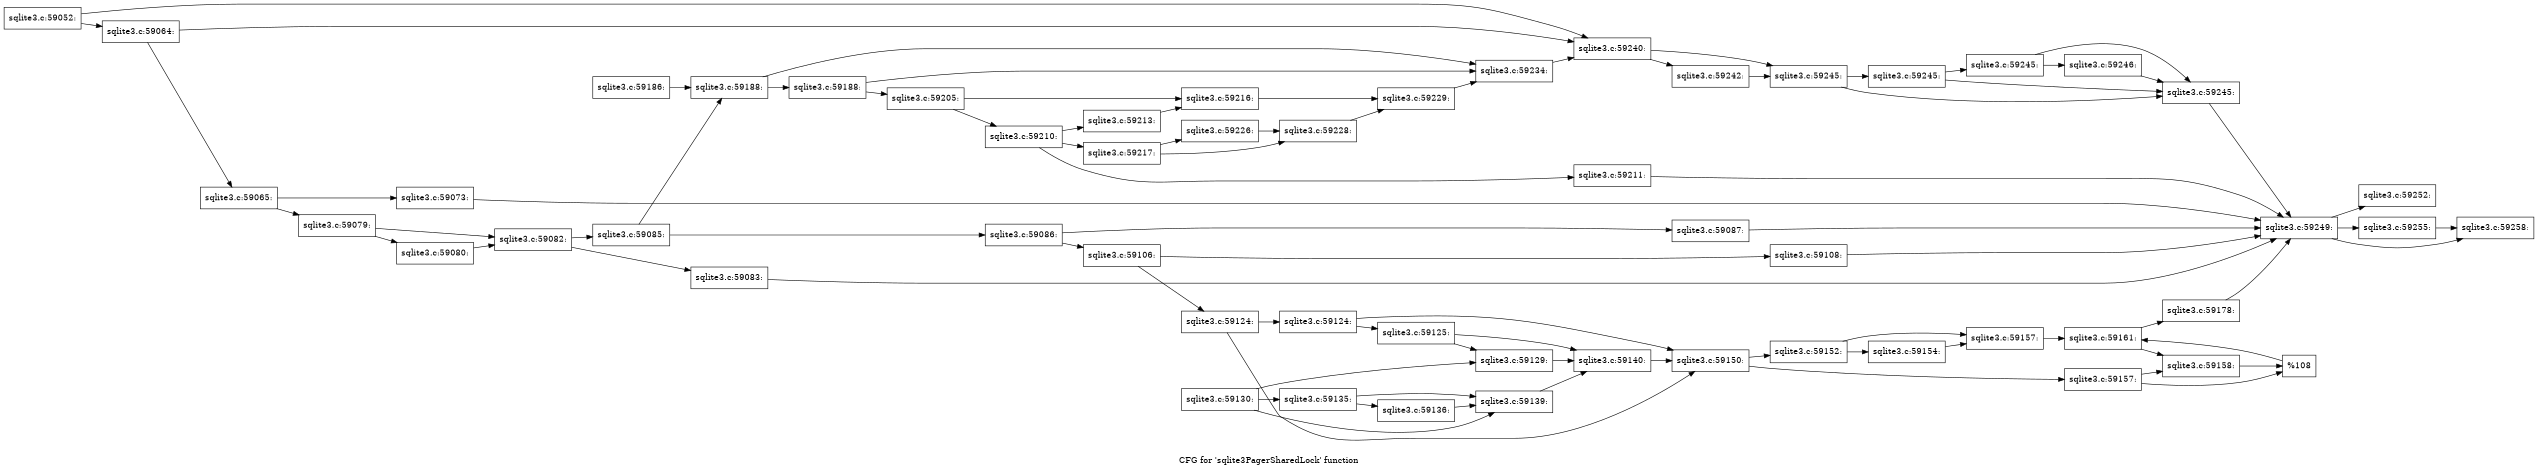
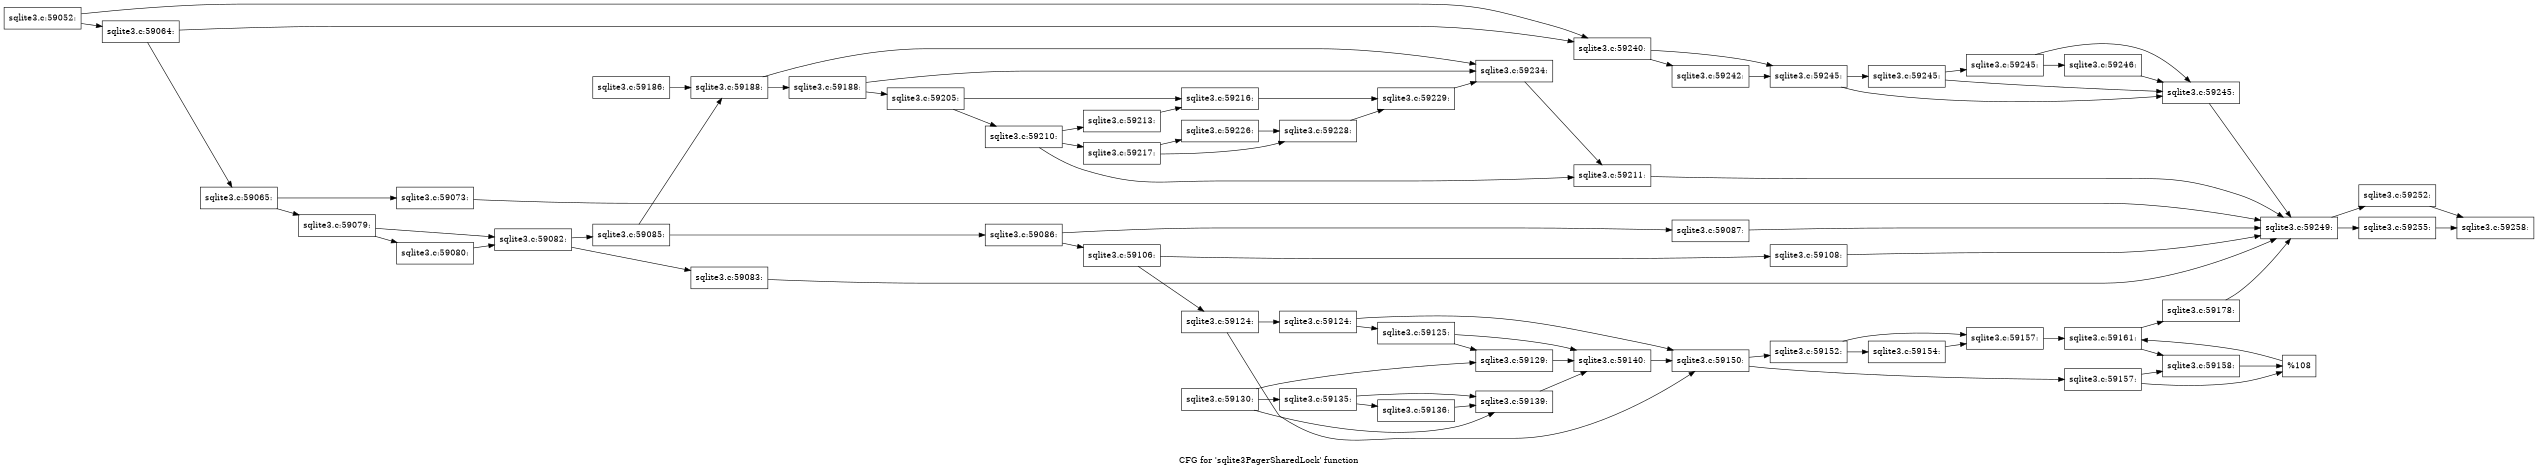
  digraph {
    label="CFG for 'sqlite3PagerSharedLock' function"
    rankdir=LR
    node [shape=record]
    n1 [label="{sqlite3.c:59052:}"]
    n2 [label="{sqlite3.c:59240:}"]
    n3 [label="{sqlite3.c:59064:}"]
    n4 [label="{sqlite3.c:59242:}"]
    n5 [label="{sqlite3.c:59245:}"]
    n6 [label="{sqlite3.c:59065:}"]
    n7 [label="{sqlite3.c:59245:}"]
    n8 [label="{sqlite3.c:59245:}"]
    n9 [label="{sqlite3.c:59073:}"]
    n10 [label="{sqlite3.c:59079:}"]
    n11 [label="{sqlite3.c:59249:}"]
    n12 [label="{sqlite3.c:59080:}"]
    n13 [label="{sqlite3.c:59082:}"]
    n14 [label="{sqlite3.c:59252:}"]
    n15 [label="{sqlite3.c:59255:}"]
    n16 [label="{sqlite3.c:59083:}"]
    n17 [label="{sqlite3.c:59085:}"]
    n18 [label="{sqlite3.c:59258:}"]
    n19 [label="{sqlite3.c:59086:}"]
    n20 [label="{sqlite3.c:59188:}"]
    n21 [label="{sqlite3.c:59087:}"]
    n22 [label="{sqlite3.c:59106:}"]
    n23 [label="{sqlite3.c:59234:}"]
    n24 [label="{sqlite3.c:59188:}"]
    n25 [label="{sqlite3.c:59108:}"]
    n26 [label="{sqlite3.c:59124:}"]
    n27 [label="{sqlite3.c:59205:}"]
    n28 [label="{sqlite3.c:59150:}"]
    n29 [label="{sqlite3.c:59124:}"]
    n30 [label="{sqlite3.c:59152:}"]
    n31 [label="{sqlite3.c:59157:}"]
    n32 [label="{sqlite3.c:59125:}"]
    n33 [label="{sqlite3.c:59154:}"]
    n34 [label="{sqlite3.c:59157:}"]
    n35 [label="{%108}"]
    n36 [label="{sqlite3.c:59158:}"]
    n37 [label="{sqlite3.c:59129:}"]
    n38 [label="{sqlite3.c:59140:}"]
    n39 [label="{sqlite3.c:59130:}"]
    n40 [label="{sqlite3.c:59135:}"]
    n41 [label="{sqlite3.c:59139:}"]
    n42 [label="{sqlite3.c:59136:}"]
    n43 [label="{sqlite3.c:59161:}"]
    n44 [label="{sqlite3.c:59178:}"]
    n45 [label="{sqlite3.c:59186:}"]
    n46 [label="{sqlite3.c:59210:}"]
    n47 [label="{sqlite3.c:59216:}"]
    n48 [label="{sqlite3.c:59211:}"]
    n49 [label="{sqlite3.c:59213:}"]
    n50 [label="{sqlite3.c:59217:}"]
    n51 [label="{sqlite3.c:59229:}"]
    n52 [label="{sqlite3.c:59226:}"]
    n53 [label="{sqlite3.c:59228:}"]
    n54 [label="{sqlite3.c:59245:}"]
    n55 [label="{sqlite3.c:59246:}"]
    n1 -> n2
    n1 -> n3
    n2 -> n4
    n2 -> n5
    n3 -> n2
    n3 -> n6
    n4 -> n5
    n5 -> n7
    n5 -> n8
    n6 -> n9
    n6 -> n10
    n7 -> n8
    n7 -> n54
    n8 -> n11
    n9 -> n11
    n10 -> n12
    n10 -> n13
    n11 -> n14
    n11 -> n15
    n12 -> n13
    n13 -> n16
    n13 -> n17
-   n11 -> n18
+   n14 -> n18
    n15 -> n18
    n16 -> n11
    n17 -> n19
    n17 -> n20
    n19 -> n21
    n19 -> n22
    n20 -> n23
    n20 -> n24
    n21 -> n11
    n22 -> n25
    n22 -> n26
-   n23 -> n2
+   n23 -> n48
    n24 -> n23
    n24 -> n27
    n25 -> n11
    n26 -> n28
    n26 -> n29
    n27 -> n46
    n27 -> n47
    n28 -> n30
    n28 -> n31
    n29 -> n28
    n29 -> n32
    n30 -> n33
    n30 -> n34
    n31 -> n35
    n31 -> n36
    n32 -> n37
    n32 -> n38
    n33 -> n34
    n34 -> n43
    n35 -> n43
    n36 -> n35
    n37 -> n38
    n38 -> n28
    n39 -> n37
    n39 -> n40
    n39 -> n41
    n40 -> n41
    n40 -> n42
    n41 -> n38
    n42 -> n41
    n43 -> n36
    n43 -> n44
    n44 -> n11
    n45 -> n20
    n46 -> n48
    n46 -> n49
    n46 -> n50
    n47 -> n51
    n48 -> n11
    n49 -> n47
    n50 -> n52
    n50 -> n53
    n51 -> n23
    n52 -> n53
    n53 -> n51
    n54 -> n8
    n54 -> n55
    n55 -> n8
  }
